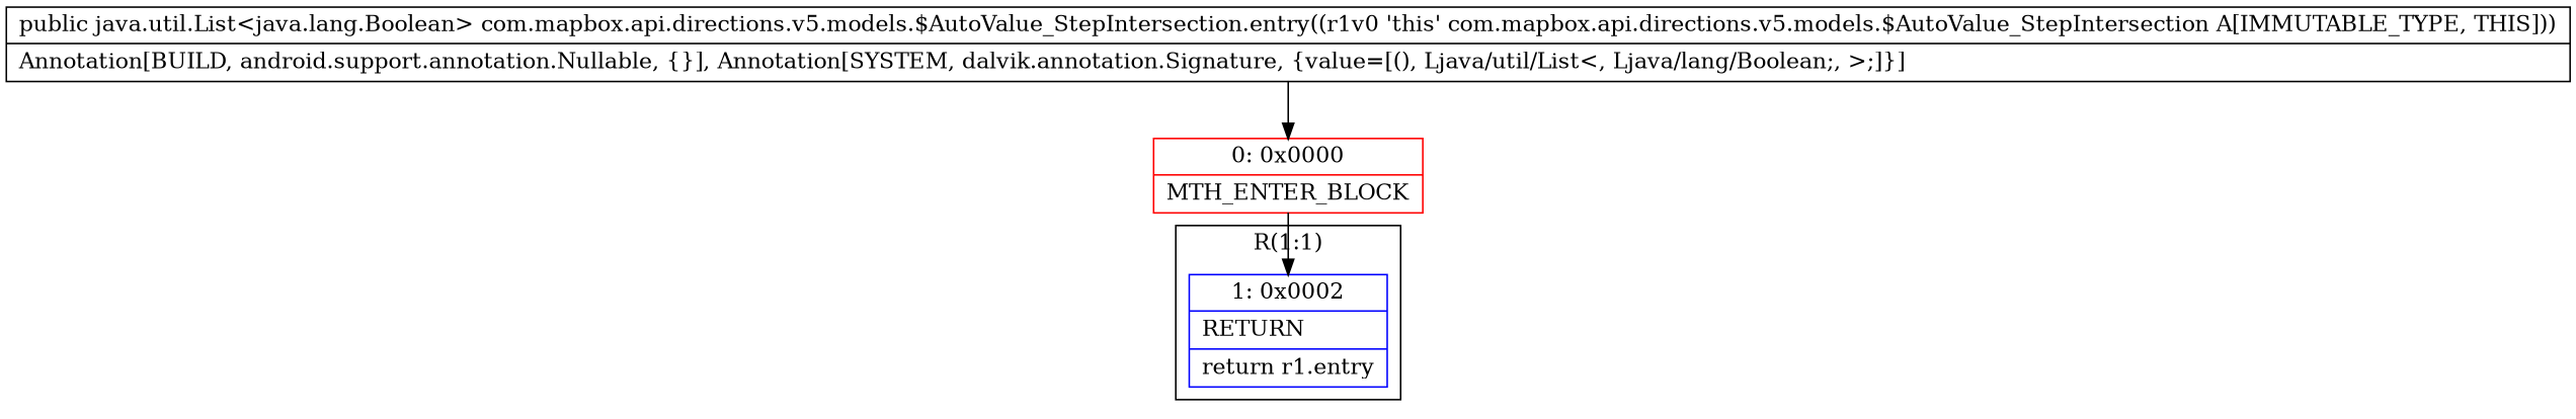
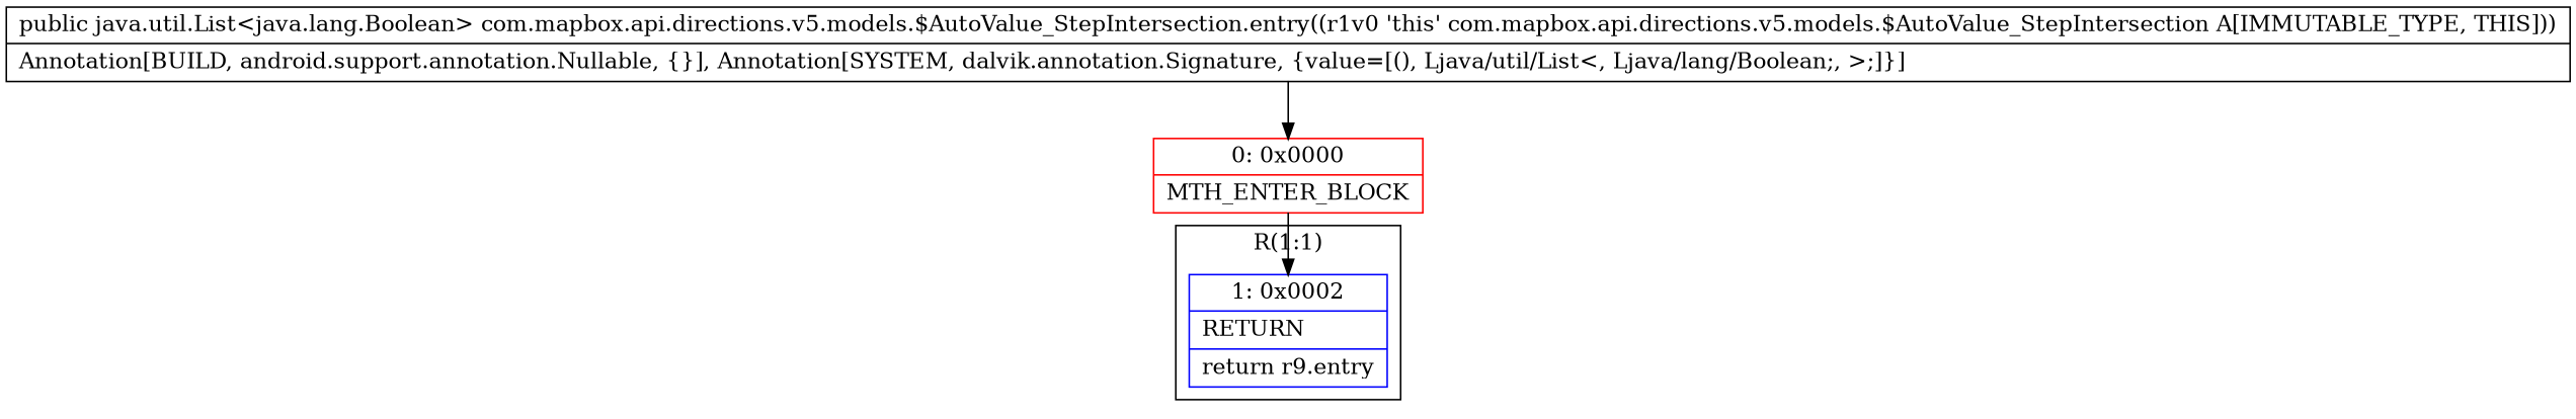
  digraph {
    node [shape=record]
-   n1 [color=blue label="{1\:\ 0x0002|RETURN\l|return r1.entry\l}"]
+   n1 [color=blue label="{1\:\ 0x0002|RETURN\l|return r9.entry\l}"]
    n2 [color=red label="{0\:\ 0x0000|MTH_ENTER_BLOCK\l}"]
    n3 [label="{public java.util.List\<java.lang.Boolean\> com.mapbox.api.directions.v5.models.$AutoValue_StepIntersection.entry((r1v0 'this' com.mapbox.api.directions.v5.models.$AutoValue_StepIntersection A[IMMUTABLE_TYPE, THIS]))  | Annotation[BUILD, android.support.annotation.Nullable, \{\}], Annotation[SYSTEM, dalvik.annotation.Signature, \{value=[(), Ljava\/util\/List\<, Ljava\/lang\/Boolean;, \>;]\}]\l}"]
    subgraph cluster_1 {
      label="R(1:1)"
      n1
    }
    n2 -> n1
    n3 -> n2
  }
